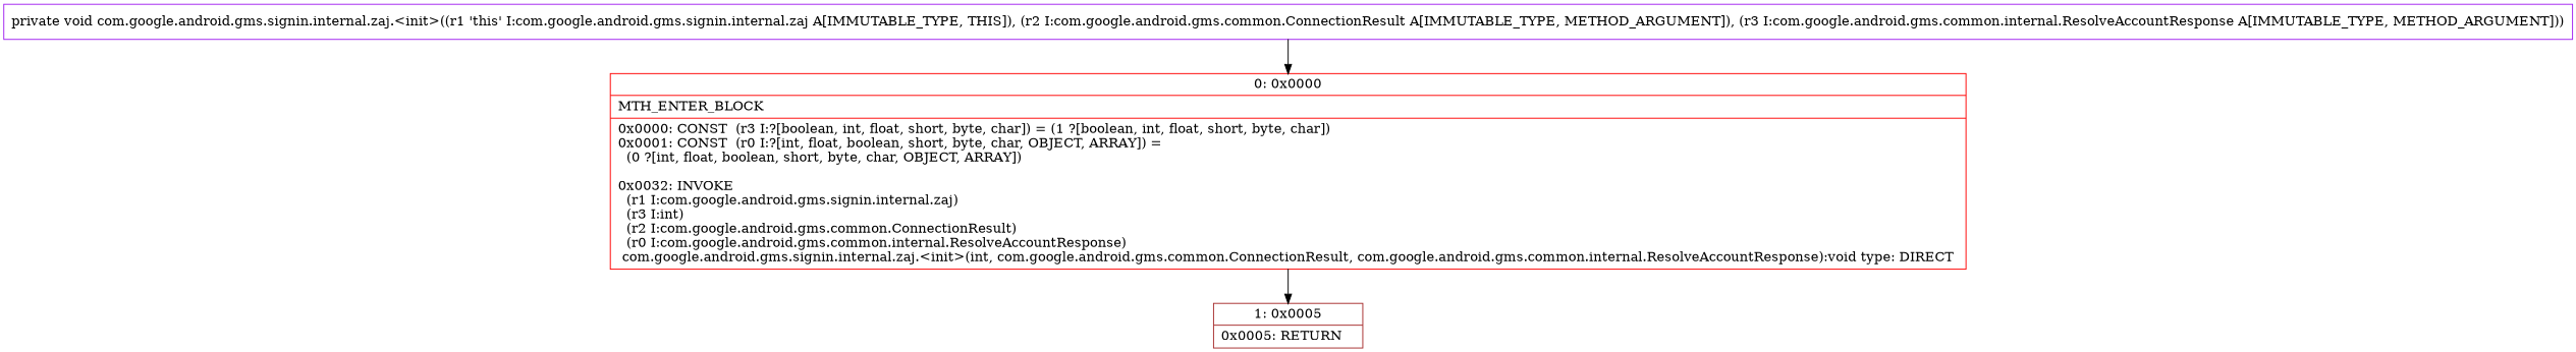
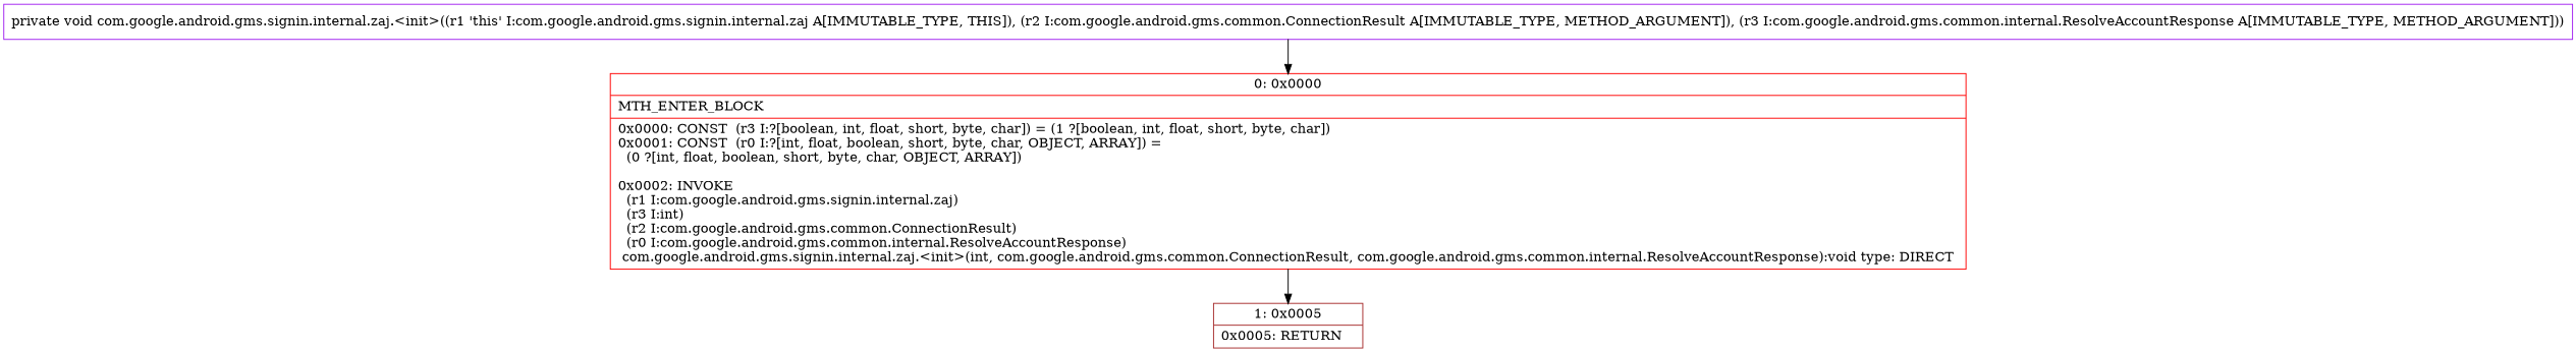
  digraph {
    node [shape=record]
    edge [color=black]
-   n1 [label="{0\:\ 0x0000|MTH_ENTER_BLOCK\l|0x0000: CONST  (r3 I:?[boolean, int, float, short, byte, char]) = (1 ?[boolean, int, float, short, byte, char]) \l0x0001: CONST  (r0 I:?[int, float, boolean, short, byte, char, OBJECT, ARRAY]) = \l  (0 ?[int, float, boolean, short, byte, char, OBJECT, ARRAY])\l \l0x0032: INVOKE  \l  (r1 I:com.google.android.gms.signin.internal.zaj)\l  (r3 I:int)\l  (r2 I:com.google.android.gms.common.ConnectionResult)\l  (r0 I:com.google.android.gms.common.internal.ResolveAccountResponse)\l com.google.android.gms.signin.internal.zaj.\<init\>(int, com.google.android.gms.common.ConnectionResult, com.google.android.gms.common.internal.ResolveAccountResponse):void type: DIRECT \l}" color=red]
+   n1 [label="{0\:\ 0x0000|MTH_ENTER_BLOCK\l|0x0000: CONST  (r3 I:?[boolean, int, float, short, byte, char]) = (1 ?[boolean, int, float, short, byte, char]) \l0x0001: CONST  (r0 I:?[int, float, boolean, short, byte, char, OBJECT, ARRAY]) = \l  (0 ?[int, float, boolean, short, byte, char, OBJECT, ARRAY])\l \l0x0002: INVOKE  \l  (r1 I:com.google.android.gms.signin.internal.zaj)\l  (r3 I:int)\l  (r2 I:com.google.android.gms.common.ConnectionResult)\l  (r0 I:com.google.android.gms.common.internal.ResolveAccountResponse)\l com.google.android.gms.signin.internal.zaj.\<init\>(int, com.google.android.gms.common.ConnectionResult, com.google.android.gms.common.internal.ResolveAccountResponse):void type: DIRECT \l}" color=red]
    n2 [label="{1\:\ 0x0005|0x0005: RETURN   \l}" color=brown]
    n3 [label="{private void com.google.android.gms.signin.internal.zaj.\<init\>((r1 'this' I:com.google.android.gms.signin.internal.zaj A[IMMUTABLE_TYPE, THIS]), (r2 I:com.google.android.gms.common.ConnectionResult A[IMMUTABLE_TYPE, METHOD_ARGUMENT]), (r3 I:com.google.android.gms.common.internal.ResolveAccountResponse A[IMMUTABLE_TYPE, METHOD_ARGUMENT])) }" color=purple]
    n1 -> n2
    n3 -> n1
  }
